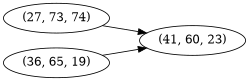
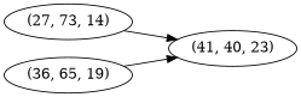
  digraph {
    rankdir=LR
-   "(27, 73, 14)" [label="(27, 73, 74)"]
-   "(41, 60, 23)"
+   "(27, 73, 14)"
+   "(41, 60, 23)" [label="(41, 40, 23)"]
    "(36, 65, 19)"
    "(27, 73, 14)" -> "(41, 60, 23)"
    "(36, 65, 19)" -> "(41, 60, 23)"
  }
